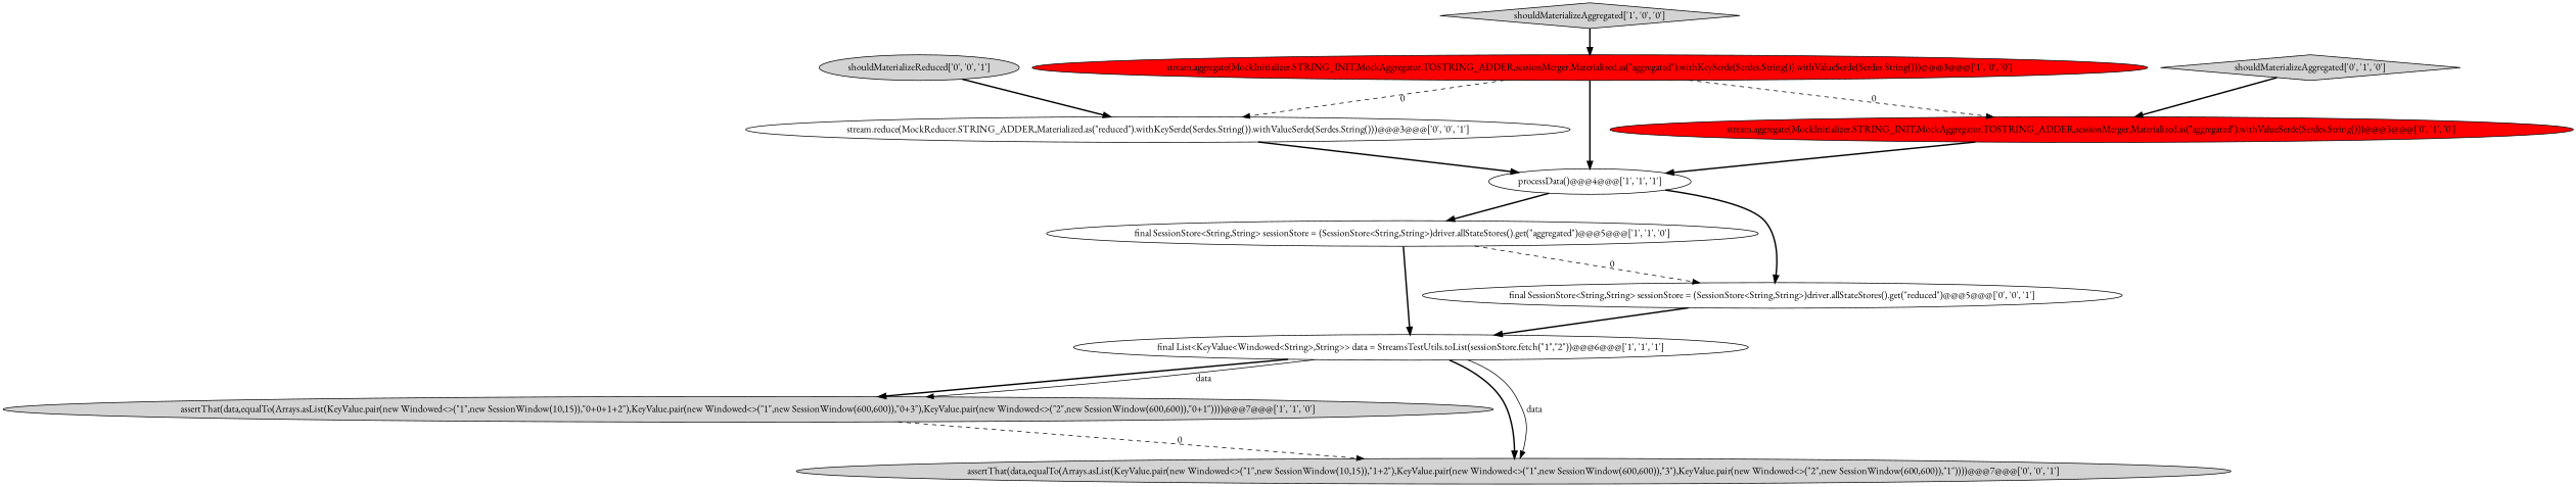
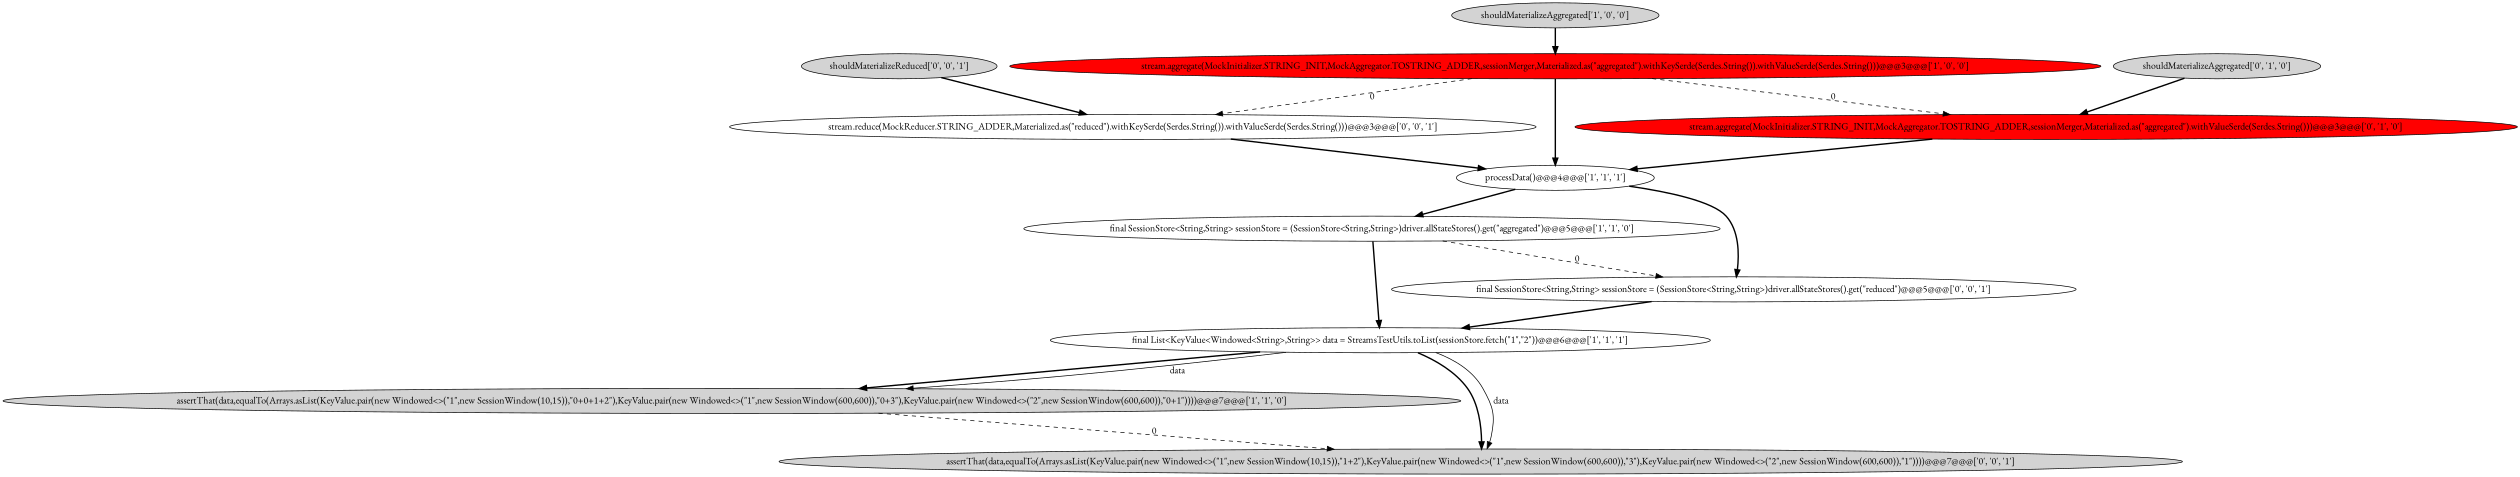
  digraph {
    fontname="EB Garamond"
    node [fillcolor=white fontname="EB Garamond" shape=ellipse style=filled]
    edge [fontname="EB Garamond" style=bold]
    n1 [fillcolor=red label="stream.aggregate(MockInitializer.STRING_INIT,MockAggregator.TOSTRING_ADDER,sessionMerger,Materialized.as(\"aggregated\").withValueSerde(Serdes.String()))@@@3@@@['0', '1', '0']"]
    n2 [label="processData()@@@4@@@['1', '1', '1']"]
    n3 [label="final SessionStore<String,String> sessionStore = (SessionStore<String,String>)driver.allStateStores().get(\"aggregated\")@@@5@@@['1', '1', '0']"]
    n4 [label="final SessionStore<String,String> sessionStore = (SessionStore<String,String>)driver.allStateStores().get(\"reduced\")@@@5@@@['0', '0', '1']"]
-   n5 [fillcolor=lightgray label="shouldMaterializeAggregated['1', '0', '0']" shape=diamond]
+   n5 [fillcolor=lightgray label="shouldMaterializeAggregated['1', '0', '0']"]
    n6 [fillcolor=red label="stream.aggregate(MockInitializer.STRING_INIT,MockAggregator.TOSTRING_ADDER,sessionMerger,Materialized.as(\"aggregated\").withKeySerde(Serdes.String()).withValueSerde(Serdes.String()))@@@3@@@['1', '0', '0']"]
    n7 [label="stream.reduce(MockReducer.STRING_ADDER,Materialized.as(\"reduced\").withKeySerde(Serdes.String()).withValueSerde(Serdes.String()))@@@3@@@['0', '0', '1']"]
    n8 [fillcolor=lightgray label="assertThat(data,equalTo(Arrays.asList(KeyValue.pair(new Windowed<>(\"1\",new SessionWindow(10,15)),\"0+0+1+2\"),KeyValue.pair(new Windowed<>(\"1\",new SessionWindow(600,600)),\"0+3\"),KeyValue.pair(new Windowed<>(\"2\",new SessionWindow(600,600)),\"0+1\"))))@@@7@@@['1', '1', '0']"]
    n9 [fillcolor=lightgray label="assertThat(data,equalTo(Arrays.asList(KeyValue.pair(new Windowed<>(\"1\",new SessionWindow(10,15)),\"1+2\"),KeyValue.pair(new Windowed<>(\"1\",new SessionWindow(600,600)),\"3\"),KeyValue.pair(new Windowed<>(\"2\",new SessionWindow(600,600)),\"1\"))))@@@7@@@['0', '0', '1']"]
    n10 [label="final List<KeyValue<Windowed<String>,String>> data = StreamsTestUtils.toList(sessionStore.fetch(\"1\",\"2\"))@@@6@@@['1', '1', '1']"]
    n11 [fillcolor=lightgray label="shouldMaterializeReduced['0', '0', '1']"]
-   n12 [fillcolor=lightgray label="shouldMaterializeAggregated['0', '1', '0']" shape=diamond]
+   n12 [fillcolor=lightgray label="shouldMaterializeAggregated['0', '1', '0']"]
    n1 -> n2
    n2 -> n3
    n2 -> n4
    n3 -> n4 [label=0 style=dashed]
    n3 -> n10
    n4 -> n10
    n5 -> n6
    n6 -> n1 [label=0 style=dashed]
    n6 -> n2
    n6 -> n7 [label=0 style=dashed]
    n7 -> n2
    n8 -> n9 [label=0 style=dashed]
    n10 -> n8
    n10 -> n8 [label=data style=solid]
    n10 -> n9
    n10 -> n9 [label=data style=solid]
    n11 -> n7
    n12 -> n1
  }
